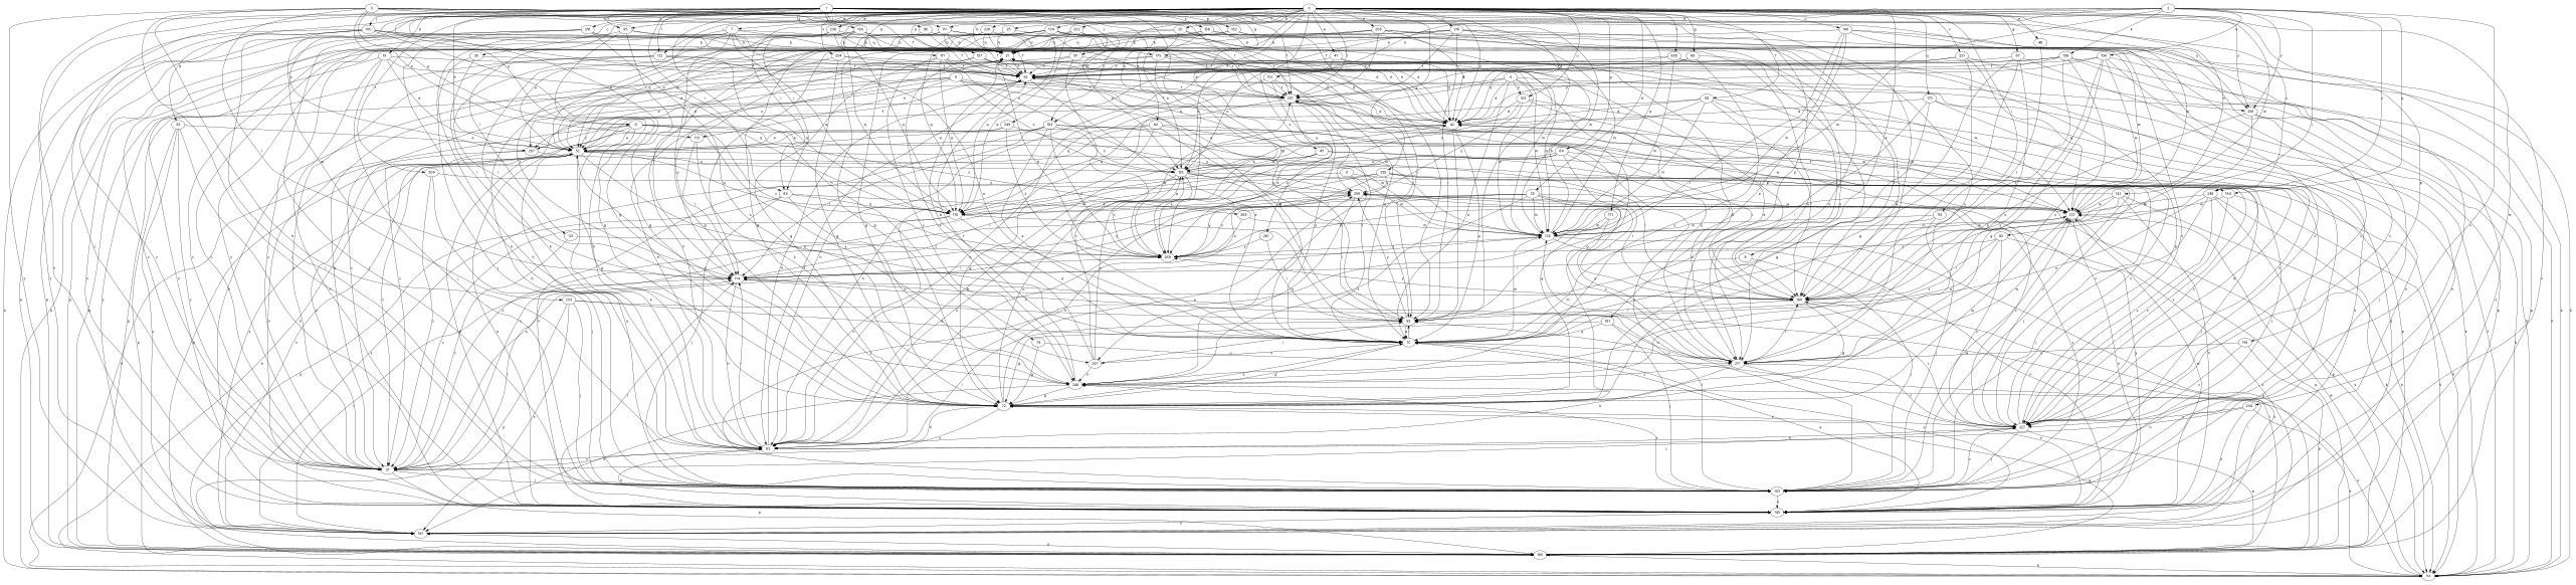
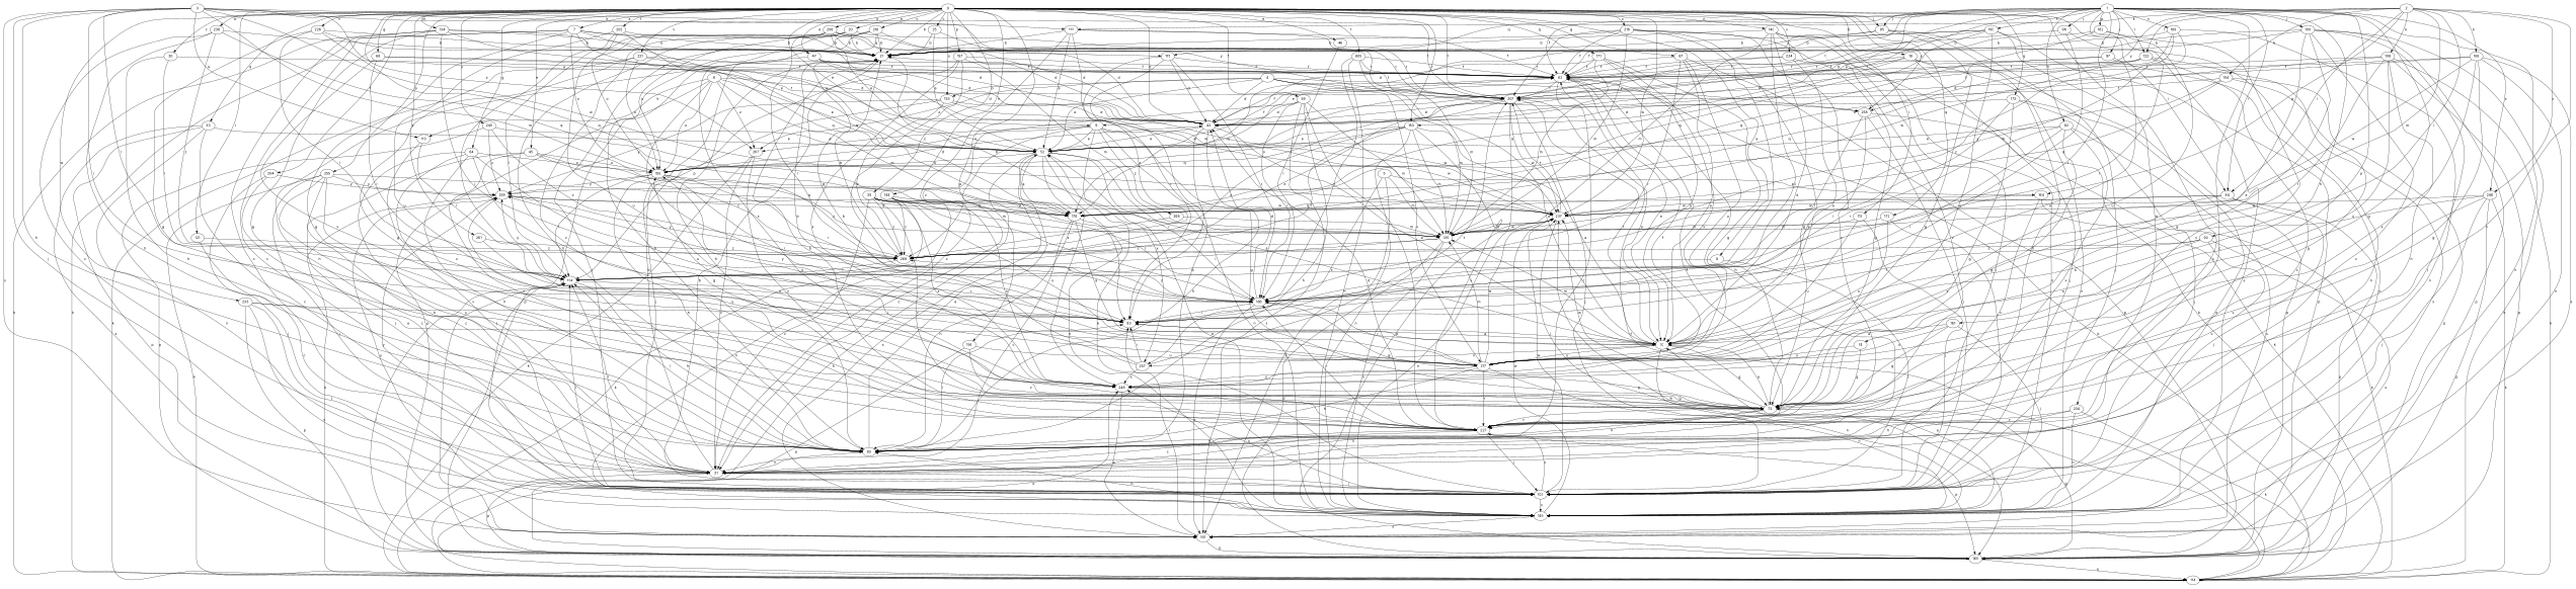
  strict digraph {
    fontname=Inter
    node [fontname=Inter]
    edge [fontname=Inter]
    0
    7
    8
    19
    20
    21
    25
    30
    33
    35
    42
    45
    46
    47
    52
    59
    64
    67
    68
    84
    95
    115
    121
    134
    140
    144
    153
    156
    157
    171
    172
    173
    183
    202
    204
    n36 [label=605]
    207
    208
    216
    218
    221
    224
    226
    233
    234
    236
    237
    245
    255
    258
    261
    267
    31
    72
    175
    155
    114
    176
    103
    124
    62
    145
    165
    186
    83
    197
    135
    227
    217
    269
    248
    93
    10
    259
    1
    9
    74
    82
    96
    97
    100
    122
    161
    162
    189
    190
    246
    247
    268
    2
    92
    104
    106
    108
    112
    164
    3
    113
    4
    5
    6
    0 -> 7 [label=a]
    0 -> 8 [label=a]
    0 -> 19 [label=b]
    0 -> 20 [label=b]
    0 -> 21 [label=b]
    0 -> 25 [label=c]
    0 -> 30 [label=c]
    0 -> 33 [label=d]
    0 -> 35 [label=d]
    0 -> 42 [label=d]
    0 -> 45 [label=e]
    0 -> 46 [label=e]
    0 -> 47 [label=e]
    0 -> 52 [label=e]
    0 -> 59 [label=f]
    0 -> 64 [label=g]
    0 -> 67 [label=g]
    0 -> 68 [label=g]
    0 -> 84 [label=i]
    0 -> 95 [label=j]
    0 -> 115 [label=l]
    0 -> 121 [label=l]
    0 -> 134 [label=m]
    0 -> 140 [label=n]
    0 -> 144 [label=n]
    0 -> 153 [label=o]
    0 -> 156 [label=p]
    0 -> 157 [label=p]
    0 -> 171 [label=q]
    0 -> 172 [label=q]
    0 -> 173 [label=q]
    0 -> 183 [label=r]
    0 -> 202 [label=t]
    0 -> 204 [label=t]
    0 -> n36 [label=t]
    0 -> 207 [label=t]
    0 -> 208 [label=u]
    0 -> 216 [label=u]
    0 -> 218 [label=v]
    0 -> 221 [label=v]
    0 -> 224 [label=v]
    0 -> 226 [label=v]
    0 -> 233 [label=w]
    0 -> 234 [label=w]
    0 -> 236 [label=w]
    0 -> 237 [label=w]
    0 -> 245 [label=x]
    0 -> 255 [label=y]
    0 -> 258 [label=y]
    0 -> 261 [label=z]
    0 -> 267 [label=z]
    7 -> 21 [label=b]
    7 -> 52 [label=e]
    7 -> 31 [label=c]
    7 -> 72 [label=g]
    7 -> 175 [label=q]
    7 -> 155 [label=o]
    7 -> 114 [label=k]
    7 -> 176 [label=q]
    8 -> 103 [label=j]
    8 -> 124 [label=l]
    19 -> 52 [label=e]
    19 -> 176 [label=q]
    19 -> 103 [label=j]
    19 -> 62 [label=f]
    19 -> 145 [label=n]
    19 -> 165 [label=p]
    20 -> 21 [label=b]
    20 -> 207 [label=t]
    20 -> 155 [label=o]
    20 -> 186 [label=r]
    20 -> 83 [label=h]
    21 -> 62 [label=f]
    21 -> 83 [label=h]
    25 -> 21 [label=b]
    25 -> 42 [label=d]
    25 -> 52 [label=e]
    30 -> 124 [label=l]
    30 -> 62 [label=f]
    30 -> 83 [label=h]
    33 -> 52 [label=e]
    33 -> 31 [label=c]
    33 -> 145 [label=n]
    33 -> 165 [label=p]
    33 -> 197 [label=s]
    35 -> 31 [label=c]
    35 -> 176 [label=q]
    35 -> 186 [label=r]
    35 -> 135 [label=m]
    35 -> 227 [label=v]
    35 -> 217 [label=u]
    35 -> 269 [label=z]
    35 -> 248 [label=x]
    42 -> 52 [label=e]
    42 -> 62 [label=f]
    42 -> 83 [label=h]
    42 -> 93 [label=i]
    42 -> 10 [label=a]
    45 -> 155 [label=o]
    45 -> 176 [label=q]
    45 -> 103 [label=j]
    45 -> 227 [label=v]
    45 -> 269 [label=z]
    46 -> 186 [label=r]
    47 -> 42 [label=d]
    47 -> 237 [label=w]
    47 -> 62 [label=f]
    47 -> 83 [label=h]
    52 -> 155 [label=o]
    52 -> 114 [label=k]
    52 -> 176 [label=q]
    52 -> 62 [label=f]
    52 -> 145 [label=n]
    52 -> 186 [label=r]
    52 -> 197 [label=s]
    52 -> 248 [label=x]
    52 -> 10 [label=a]
    59 -> 42 [label=d]
    59 -> 155 [label=o]
    59 -> 186 [label=r]
    59 -> 83 [label=h]
    59 -> 197 [label=s]
    59 -> 135 [label=m]
    59 -> 227 [label=v]
    64 -> 31 [label=c]
    64 -> 72 [label=g]
    64 -> 155 [label=o]
    64 -> 103 [label=j]
    64 -> 83 [label=h]
    64 -> 217 [label=u]
    67 -> 62 [label=f]
    67 -> 165 [label=p]
    67 -> 186 [label=r]
    67 -> 217 [label=u]
    67 -> 10 [label=a]
    68 -> 42 [label=d]
    68 -> 62 [label=f]
    68 -> 186 [label=r]
    68 -> 248 [label=x]
    84 -> 237 [label=w]
    84 -> 176 [label=q]
    84 -> 103 [label=j]
    84 -> 165 [label=p]
    84 -> 248 [label=x]
    95 -> 21 [label=b]
    95 -> 42 [label=d]
    95 -> 72 [label=g]
    95 -> 103 [label=j]
    95 -> 83 [label=h]
    115 -> 103 [label=j]
    115 -> 135 [label=m]
    115 -> 217 [label=u]
    121 -> 31 [label=c]
    121 -> 269 [label=z]
    134 -> 21 [label=b]
    134 -> 42 [label=d]
    134 -> 52 [label=e]
    134 -> 31 [label=c]
    134 -> 72 [label=g]
    134 -> 114 [label=k]
    134 -> 93 [label=i]
    140 -> 21 [label=b]
    140 -> 103 [label=j]
    140 -> 145 [label=n]
    140 -> 135 [label=m]
    140 -> 227 [label=v]
    140 -> 93 [label=i]
    140 -> 10 [label=a]
    144 -> 237 [label=w]
    144 -> 114 [label=k]
    144 -> 145 [label=n]
    144 -> 186 [label=r]
    144 -> 269 [label=z]
    144 -> 248 [label=x]
    153 -> 42 [label=d]
    153 -> 237 [label=w]
    153 -> 103 [label=j]
    153 -> 269 [label=z]
    153 -> 259 [label=y]
    156 -> 165 [label=p]
    156 -> 227 [label=v]
    156 -> 217 [label=u]
    157 -> 124 [label=p]
    157 -> 62 [label=f]
    157 -> 186 [label=r]
    157 -> 135 [label=m]
    157 -> 248 [label=x]
    171 -> 72 [label=g]
    171 -> 176 [label=q]
    171 -> 62 [label=f]
    171 -> 135 [label=m]
    171 -> 248 [label=x]
    171 -> 10 [label=a]
    172 -> 103 [label=j]
    172 -> 135 [label=m]
    172 -> 217 [label=u]
    173 -> 42 [label=d]
    173 -> 72 [label=g]
    173 -> 103 [label=j]
    173 -> 145 [label=n]
    173 -> 93 [label=i]
    183 -> 52 [label=e]
    183 -> 155 [label=o]
    183 -> 124 [label=l]
    183 -> 145 [label=n]
    183 -> 135 [label=m]
    183 -> 227 [label=v]
    183 -> 269 [label=z]
    183 -> 10 [label=a]
    202 -> 21 [label=b]
    202 -> 155 [label=o]
    202 -> 176 [label=q]
    202 -> 124 [label=l]
    202 -> 217 [label=u]
    204 -> 31 [label=c]
    204 -> 103 [label=j]
    204 -> 259 [label=y]
    n36 -> 207 [label=t]
    n36 -> 62 [label=f]
    n36 -> 145 [label=n]
    n36 -> 186 [label=r]
    n36 -> 135 [label=m]
    207 -> 42 [label=d]
    207 -> 237 [label=w]
    207 -> 176 [label=q]
    207 -> 103 [label=j]
    207 -> 165 [label=p]
    207 -> 269 [label=z]
    207 -> 10 [label=a]
    208 -> 21 [label=b]
    208 -> 42 [label=d]
    208 -> 52 [label=e]
    208 -> 207 [label=t]
    208 -> 124 [label=l]
    208 -> 227 [label=v]
    208 -> 217 [label=u]
    216 -> 21 [label=b]
    216 -> 207 [label=t]
    216 -> 72 [label=g]
    216 -> 114 [label=k]
    216 -> 62 [label=f]
    216 -> 135 [label=m]
    216 -> 227 [label=v]
    216 -> 93 [label=i]
    218 -> 21 [label=b]
    218 -> 42 [label=d]
    218 -> 103 [label=j]
    218 -> 165 [label=p]
    218 -> 83 [label=h]
    218 -> 248 [label=x]
    221 -> 237 [label=w]
    221 -> 72 [label=g]
    221 -> 155 [label=o]
    221 -> 114 [label=k]
    221 -> 62 [label=f]
    224 -> 52 [label=e]
    224 -> 72 [label=g]
    224 -> 62 [label=f]
    224 -> 10 [label=a]
    226 -> 21 [label=b]
    226 -> 72 [label=g]
    226 -> 176 [label=q]
    226 -> 124 [label=l]
    226 -> 62 [label=f]
    233 -> 103 [label=j]
    233 -> 165 [label=p]
    233 -> 197 [label=s]
    233 -> 93 [label=i]
    233 -> 10 [label=a]
    234 -> 114 [label=k]
    234 -> 145 [label=n]
    234 -> 83 [label=h]
    234 -> 227 [label=v]
    236 -> 21 [label=b]
    236 -> 31 [label=c]
    236 -> 176 [label=q]
    236 -> 83 [label=h]
    236 -> 269 [label=z]
    237 -> 207 [label=t]
    237 -> 145 [label=n]
    237 -> 165 [label=p]
    237 -> 135 [label=m]
    245 -> 52 [label=e]
    245 -> 165 [label=p]
    245 -> 269 [label=z]
    245 -> 259 [label=y]
    255 -> 31 [label=c]
    255 -> 114 [label=k]
    255 -> 176 [label=q]
    255 -> 103 [label=j]
    255 -> 83 [label=h]
    255 -> 227 [label=v]
    255 -> 259 [label=y]
    258 -> 114 [label=k]
    258 -> 103 [label=j]
    258 -> 186 [label=r]
    258 -> 10 [label=a]
    261 -> 269 [label=z]
    261 -> 93 [label=i]
    267 -> 31 [label=c]
    267 -> 114 [label=k]
    267 -> 227 [label=v]
    31 -> 21 [label=b]
    31 -> 103 [label=j]
    31 -> 124 [label=l]
    31 -> 165 [label=p]
    72 -> 237 [label=w]
    72 -> 31 [label=c]
    72 -> 155 [label=o]
    72 -> 83 [label=h]
    72 -> 227 [label=v]
    72 -> 10 [label=a]
    72 -> 259 [label=y]
    175 -> 42 [label=d]
    175 -> 31 [label=c]
    175 -> 62 [label=f]
    175 -> 186 [label=r]
    175 -> 269 [label=z]
    155 -> 42 [label=d]
    155 -> 124 [label=l]
    155 -> 186 [label=r]
    155 -> 83 [label=h]
    155 -> 269 [label=z]
    155 -> 93 [label=i]
    155 -> 259 [label=y]
    114 -> 237 [label=w]
    114 -> 62 [label=f]
    114 -> 248 [label=x]
    176 -> 31 [label=c]
    176 -> 83 [label=h]
    176 -> 93 [label=i]
    176 -> 10 [label=a]
    103 -> 21 [label=b]
    103 -> 52 [label=e]
    103 -> 237 [label=w]
    103 -> 124 [label=l]
    103 -> 145 [label=n]
    103 -> 227 [label=v]
    103 -> 248 [label=x]
    103 -> 259 [label=y]
    124 -> 186 [label=r]
    124 -> 83 [label=h]
    124 -> 259 [label=y]
    62 -> 207 [label=t]
    62 -> 31 [label=c]
    62 -> 114 [label=k]
    62 -> 83 [label=h]
    62 -> 10 [label=a]
    145 -> 52 [label=e]
    145 -> 237 [label=w]
    145 -> 124 [label=l]
    145 -> 83 [label=h]
    145 -> 197 [label=s]
    145 -> 10 [label=a]
    145 -> 259 [label=y]
    165 -> 72 [label=g]
    165 -> 114 [label=k]
    165 -> 124 [label=l]
    186 -> 42 [label=d]
    186 -> 72 [label=g]
    186 -> 197 [label=s]
    186 -> 269 [label=z]
    186 -> 93 [label=i]
    83 -> 52 [label=e]
    83 -> 31 [label=c]
    83 -> 124 [label=l]
    83 -> 62 [label=f]
    83 -> 93 [label=i]
    197 -> 124 [label=l]
    197 -> 165 [label=p]
    197 -> 93 [label=i]
    135 -> 21 [label=b]
    135 -> 237 [label=w]
    135 -> 124 [label=l]
    135 -> 145 [label=n]
    135 -> 165 [label=p]
    135 -> 269 [label=z]
    227 -> 21 [label=b]
    227 -> 42 [label=d]
    227 -> 31 [label=c]
    227 -> 103 [label=j]
    227 -> 165 [label=p]
    227 -> 186 [label=r]
    227 -> 83 [label=h]
    217 -> 21 [label=b]
    217 -> 237 [label=w]
    217 -> 145 [label=n]
    217 -> 186 [label=r]
    217 -> 83 [label=h]
    217 -> 135 [label=m]
    217 -> 227 [label=v]
    217 -> 248 [label=x]
    269 -> 21 [label=b]
    269 -> 124 [label=l]
    269 -> 259 [label=y]
    248 -> 72 [label=g]
    248 -> 62 [label=f]
    248 -> 197 [label=s]
    93 -> 10 [label=a]
    93 -> 259 [label=y]
    10 -> 207 [label=t]
    10 -> 72 [label=g]
    10 -> 145 [label=n]
    10 -> 135 [label=m]
    10 -> 217 [label=u]
    10 -> 93 [label=i]
    10 -> 247 [label=x]
    259 -> 237 [label=w]
    259 -> 114 [label=k]
    259 -> 176 [label=q]
-   259 -> 248 [label=x]
    1 -> 42 [label=d]
    1 -> 84 [label=i]
    1 -> 95 [label=j]
    1 -> 183 [label=r]
    1 -> 207 [label=t]
    1 -> 31 [label=c]
    1 -> 72 [label=g]
    1 -> 175 [label=q]
    1 -> 62 [label=f]
    1 -> 145 [label=n]
    1 -> 186 [label=r]
    1 -> 197 [label=s]
    1 -> 9 [label=a]
    1 -> 74 [label=h]
    1 -> 82 [label=h]
    1 -> 96 [label=j]
    1 -> 97 [label=j]
    1 -> 100 [label=j]
    1 -> 122 [label=l]
    1 -> 161 [label=p]
    1 -> 162 [label=p]
    1 -> 189 [label=s]
    1 -> 190 [label=s]
    1 -> 246 [label=x]
    9 -> 52 [label=e]
    9 -> 237 [label=w]
    9 -> 267 [label=z]
    9 -> 31 [label=c]
    9 -> 72 [label=g]
    9 -> 145 [label=n]
    9 -> 269 [label=z]
    9 -> 247 [label=x]
    9 -> 268 [label=z]
    74 -> 72 [label=g]
    74 -> 217 [label=u]
    82 -> 52 [label=e]
    82 -> 72 [label=g]
    82 -> 186 [label=r]
    82 -> 197 [label=s]
    82 -> 227 [label=v]
    82 -> 93 [label=i]
    96 -> 21 [label=b]
    96 -> 145 [label=n]
    96 -> 93 [label=i]
    97 -> 42 [label=d]
    97 -> 62 [label=f]
    97 -> 145 [label=n]
    97 -> 10 [label=a]
    100 -> 21 [label=b]
    100 -> 207 [label=t]
    100 -> 31 [label=c]
    100 -> 72 [label=g]
    100 -> 114 [label=k]
    100 -> 103 [label=j]
    100 -> 165 [label=p]
    100 -> 10 [label=a]
    122 -> 207 [label=t]
    122 -> 31 [label=c]
    122 -> 176 [label=q]
    122 -> 124 [label=l]
    122 -> 62 [label=f]
    122 -> 197 [label=s]
    161 -> 72 [label=g]
    161 -> 103 [label=j]
    161 -> 217 [label=u]
    161 -> 10 [label=a]
    162 -> 21 [label=b]
    162 -> 176 [label=q]
    162 -> 227 [label=v]
    162 -> 217 [label=u]
    189 -> 21 [label=b]
    189 -> 237 [label=w]
    189 -> 145 [label=n]
    189 -> 135 [label=m]
    189 -> 269 [label=z]
    190 -> 21 [label=b]
    190 -> 207 [label=t]
    190 -> 31 [label=c]
    190 -> 176 [label=q]
    190 -> 62 [label=f]
    190 -> 165 [label=p]
    190 -> 217 [label=u]
    246 -> 237 [label=w]
    246 -> 114 [label=k]
    246 -> 103 [label=j]
    246 -> 165 [label=p]
    246 -> 227 [label=v]
    246 -> 10 [label=a]
    247 -> 21 [label=b]
    247 -> 207 [label=t]
    247 -> 155 [label=o]
    247 -> 248 [label=x]
    247 -> 93 [label=i]
    268 -> 135 [label=m]
    268 -> 269 [label=z]
    2 -> 84 [label=i]
    2 -> 258 [label=y]
    2 -> 135 [label=m]
    2 -> 227 [label=v]
    2 -> 122 [label=l]
    2 -> 246 [label=x]
    2 -> 92 [label=i]
    2 -> 104 [label=k]
    2 -> 106 [label=k]
    2 -> 108 [label=k]
    2 -> 112 [label=k]
    2 -> 164 [label=p]
    92 -> 186 [label=r]
    92 -> 197 [label=s]
    92 -> 227 [label=v]
    92 -> 269 [label=z]
    92 -> 10 [label=a]
    104 -> 207 [label=t]
    104 -> 72 [label=g]
    104 -> 176 [label=q]
+   104 -> 165 [label=p]
    104 -> 259 [label=y]
    106 -> 42 [label=d]
    106 -> 237 [label=w]
    106 -> 72 [label=g]
    106 -> 62 [label=f]
    106 -> 145 [label=n]
    106 -> 197 [label=s]
    106 -> 248 [label=x]
    108 -> 155 [label=o]
    108 -> 114 [label=k]
    108 -> 62 [label=f]
    108 -> 165 [label=p]
    108 -> 186 [label=r]
    108 -> 83 [label=h]
    108 -> 217 [label=u]
    112 -> 21 [label=b]
    112 -> 52 [label=e]
    112 -> 207 [label=t]
    112 -> 31 [label=c]
    112 -> 62 [label=f]
    112 -> 93 [label=i]
    164 -> 237 [label=w]
    164 -> 114 [label=k]
    164 -> 227 [label=v]
    3 -> 207 [label=t]
    3 -> 237 [label=w]
    3 -> 258 [label=y]
    3 -> 103 [label=j]
    3 -> 124 [label=l]
    3 -> 83 [label=h]
    3 -> 197 [label=s]
    3 -> 135 [label=m]
    3 -> 93 [label=i]
    3 -> 9 [label=a]
    3 -> 112 [label=k]
    3 -> 113 [label=k]
    113 -> 124 [label=l]
    113 -> 248 [label=x]
    4 -> 42 [label=d]
    4 -> 52 [label=e]
    4 -> 153 [label=o]
    4 -> 258 [label=y]
    4 -> 267 [label=z]
    4 -> 135 [label=m]
    4 -> 217 [label=u]
    4 -> 10 [label=a]
    5 -> 197 [label=s]
    5 -> 135 [label=m]
    5 -> 247 [label=x]
    5 -> 164 [label=p]
    6 -> 52 [label=e]
    6 -> 207 [label=t]
    6 -> 267 [label=z]
    6 -> 155 [label=o]
    6 -> 165 [label=p]
    6 -> 135 [label=m]
    6 -> 93 [label=i]
    6 -> 113 [label=k]
  }
